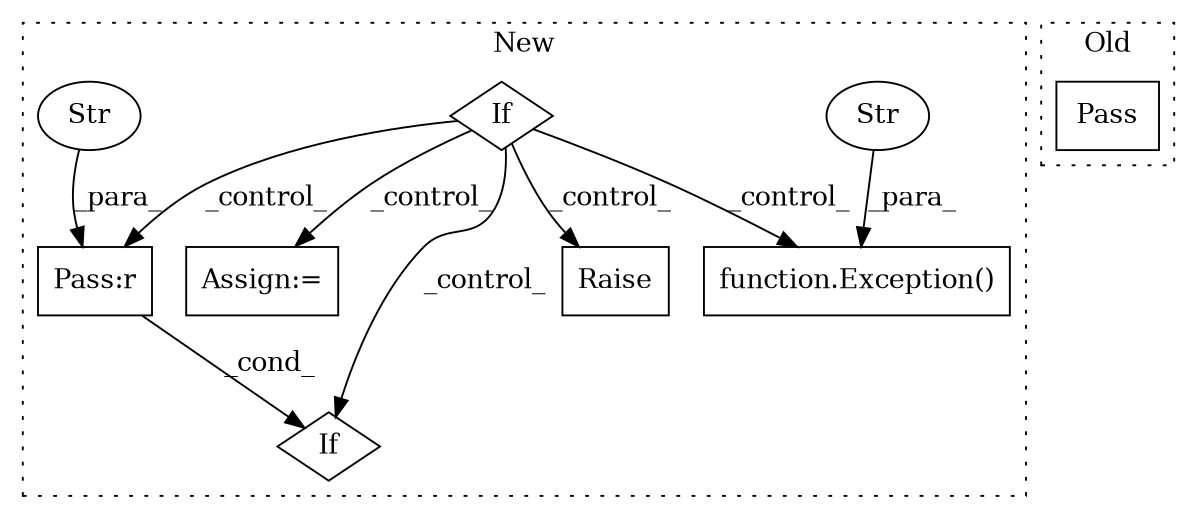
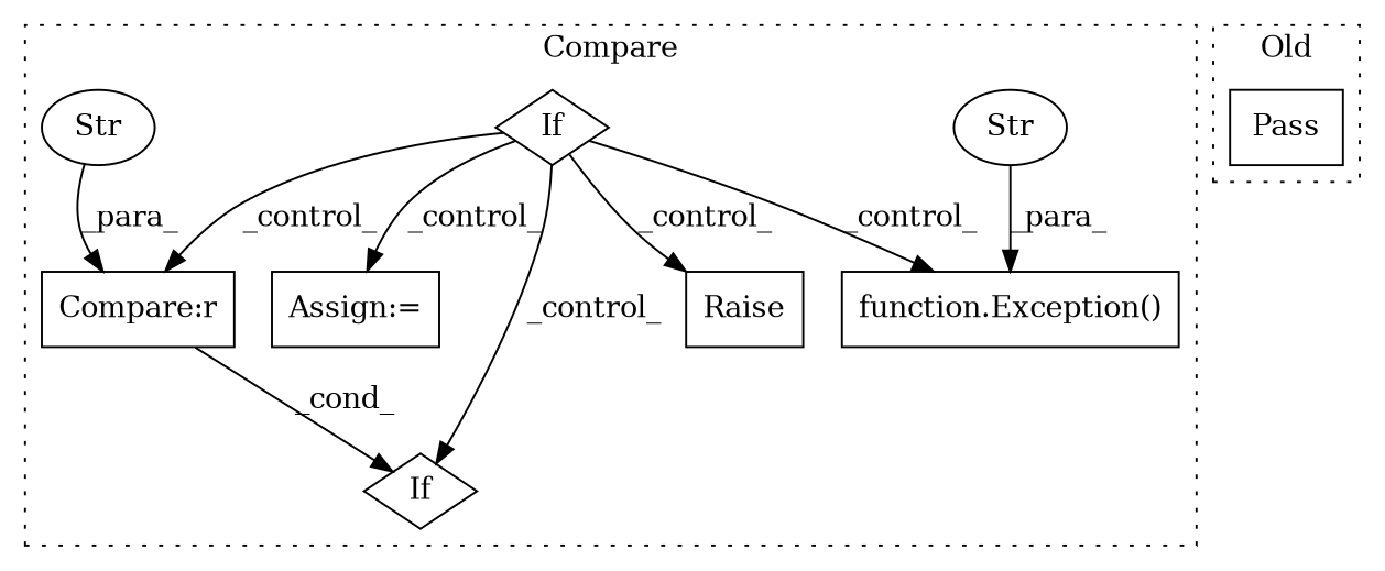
  digraph {
    node [a=66 l=3 s=25870 shape=box]
    n1 [a=75 l="10,1" label="function.Exception()" s="25584,25684"]
    n2 [l=90 label=Str s=25594 shape=ellipse]
    n3 [a=91 l=6 label=Raise s=25578]
    n4 [a=96 label=If s=25536 shape=diamond]
    n5 [a=68 label="Assign:=" s=25759]
    n6 [a=96 l=0 label=If shape=diamond]
-   n7 [a=40 l=23 label="Pass:r"]
+   n7 [a=40 l=23 label="Compare:r"]
    n8 [l=8 label=Str s=25885 shape=ellipse]
    n9 [a=62 l=4 label=Pass s=25296]
    subgraph cluster_1 {
-     label=New
+     label=Compare
      style=dotted
      n1
      n2
      n3
      n4
      n5
      n6
      n7
      n8
    }
    subgraph cluster_2 {
      label=Old
      style=dotted
      n9
    }
    n2 -> n1 [label=_para_]
    n4 -> n1 [label=_control_]
    n4 -> n3 [label=_control_]
    n4 -> n5 [label=_control_]
    n4 -> n6 [label=_control_]
    n4 -> n7 [label=_control_]
    n7 -> n6 [label=_cond_]
    n8 -> n7 [label=_para_]
  }
